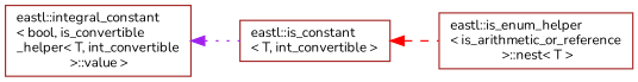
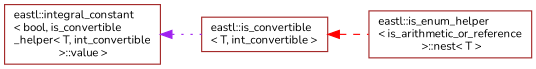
  digraph {
    rankdir=LR
    fontname=Nunito
    node [color=brown fillcolor=white fontname=Nunito fontsize=10 shape=box style=filled]
    edge [dir=back fontname=Nunito fontsize=10 labelfontname=Helvetica labelfontsize=10]
    n1 [height=0.2 label="eastl::integral_constant\l\< bool, is_convertible\l_helper\< T, int_convertible\l \>::value \>" width=0.4]
-   n2 [height=0.2 label="eastl::is_constant\l\< T, int_convertible \>" width=0.4]
+   n2 [height=0.2 label="eastl::is_convertible\l\< T, int_convertible \>" width=0.4]
    n3 [height=0.2 label="eastl::is_enum_helper\l\< is_arithmetic_or_reference\l \>::nest\< T \>" width=0.4]
    n1 -> n2 [color=purple style=dotted]
    n2 -> n3 [color=red style=dashed]
  }
